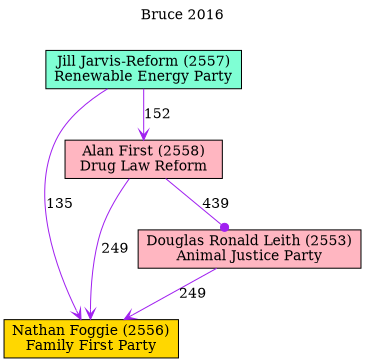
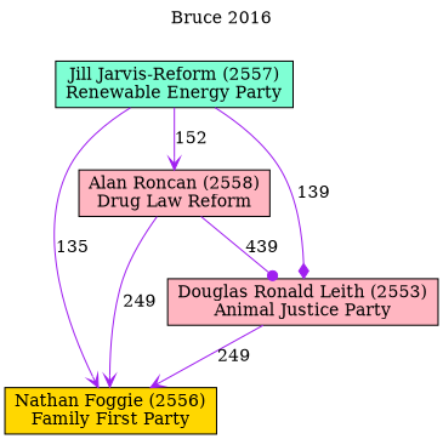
  digraph {
    label="Bruce 2016"
    labelloc=t
    mclimit=10
    node [fillcolor=lightpink shape=box style=filled]
    edge [arrowhead=vee color=purple]
    n1 [fillcolor=gold label="Nathan Foggie (2556)\nFamily First Party"]
-   n2 [label="Alan First (2558)\nDrug Law Reform"]
+   n2 [label="Alan Roncan (2558)\nDrug Law Reform"]
    n3 [label="Douglas Ronald Leith (2553)\nAnimal Justice Party"]
    n4 [fillcolor=aquamarine label="Jill Jarvis-Reform (2557)\nRenewable Energy Party"]
    n2 -> n1 [label=249]
    n2 -> n3 [arrowhead=dot label=439]
    n3 -> n1 [label=249]
    n4 -> n1 [label=135]
    n4 -> n2 [label=152]
+   n4 -> n3 [arrowhead=diamond label=139]
  }
